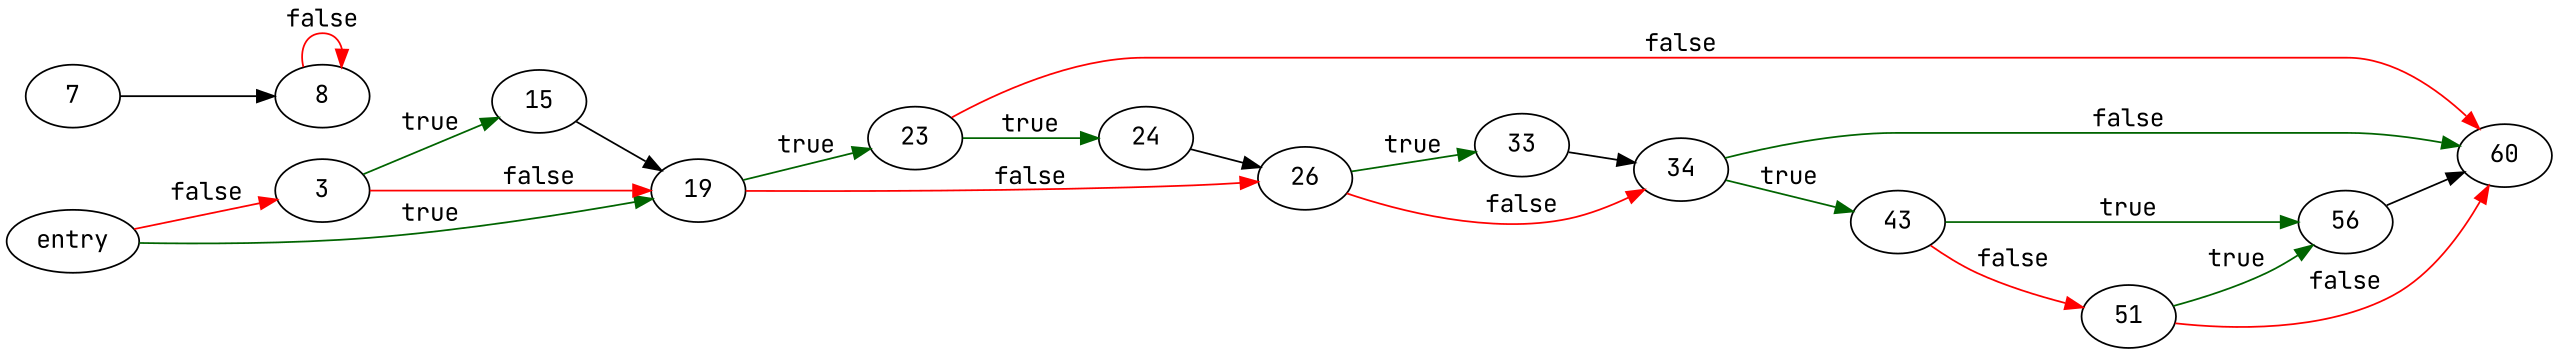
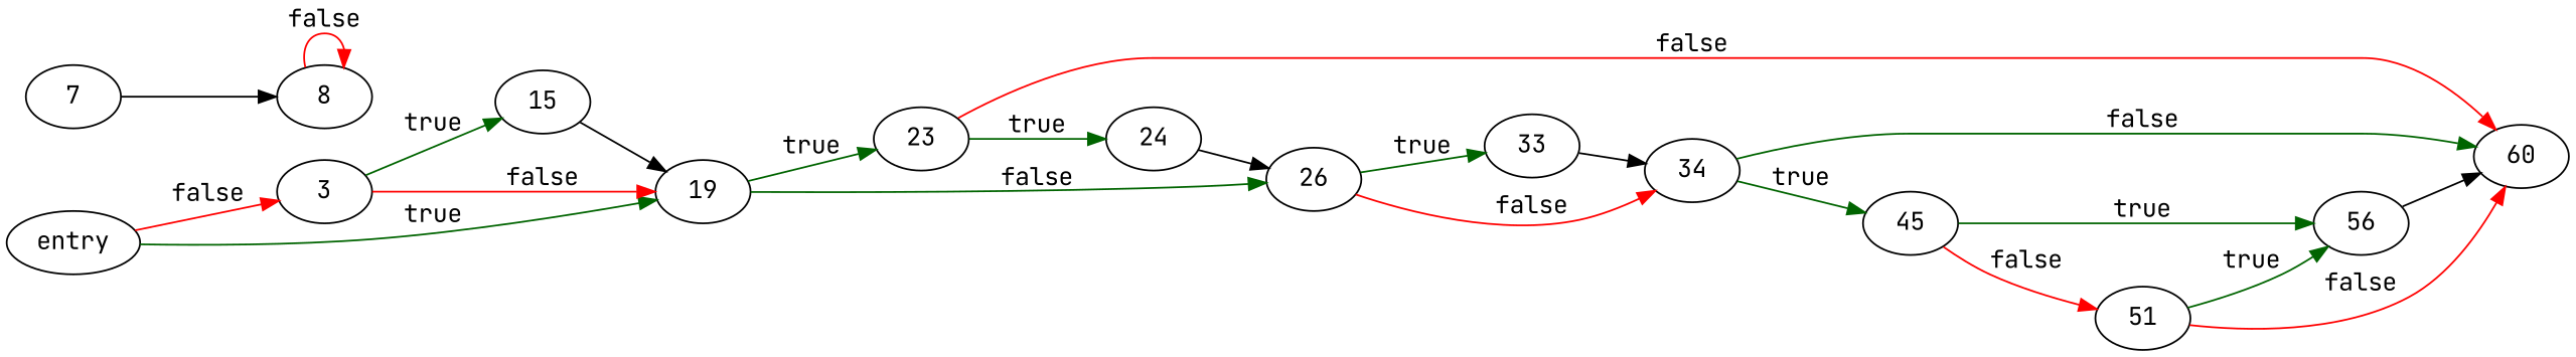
  digraph {
    fontname="JetBrains Mono"
    rankdir=LR
    node [fontname="JetBrains Mono"]
    edge [color=darkgreen fontname="JetBrains Mono"]
    n1 [label=entry]
    3
    19
    15
    n5 [label=23]
    26
    7
    8
    24
    60
    33
    34
-   45 [label=43]
+   45
    51
    56
    n1 -> 3 [color=red label=false]
    n1 -> 19 [label=true]
    3 -> 19 [color=red label=false]
    3 -> 15 [label=true]
    19 -> n5 [label=true]
-   19 -> 26 [color=red label=false]
+   19 -> 26 [label=false]
    15 -> 19 [color=""]
    n5 -> 24 [label=true]
    n5 -> 60 [color=red label=false]
    26 -> 33 [label=true]
    26 -> 34 [color=red label=false]
    7 -> 8 [color=""]
    8 -> 8 [color=red label=false]
    24 -> 26 [color=""]
    33 -> 34 [color=""]
    34 -> 60 [label=false]
    34 -> 45 [label=true]
    45 -> 51 [color=red label=false]
    45 -> 56 [label=true]
    51 -> 60 [color=red label=false]
    51 -> 56 [label=true]
    56 -> 60 [color=""]
  }
